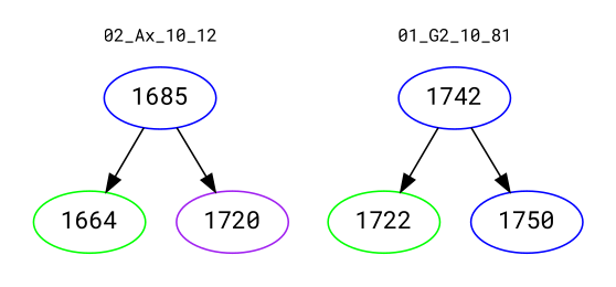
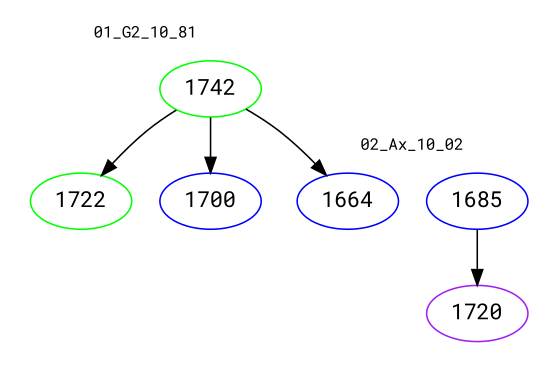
  digraph {
    fontname="Roboto Mono"
    node [color=blue fontname="Roboto Mono"]
    edge [color=black fontname="Roboto Mono"]
    n1 [label=1685]
-   n2 [color=green label=1664]
+   n2 [label=1664]
    n3 [color=purple label=1720]
-   n4 [label=1742]
+   n4 [color=green label=1742]
    n5 [color=green label=1722]
-   n6 [label=1750]
+   n6 [label=1700]
    subgraph cluster_1 {
      color=white
      fontsize=10
-     label="02_Ax_10_12"
+     label="02_Ax_10_02"
      n1
      n2
      n3
    }
    subgraph cluster_2 {
      color=white
      fontsize=10
      label="01_G2_10_81"
      n4
      n5
      n6
    }
-   n1 -> n2
+   n4 -> n2
    n1 -> n3
    n4 -> n5
    n4 -> n6
  }
